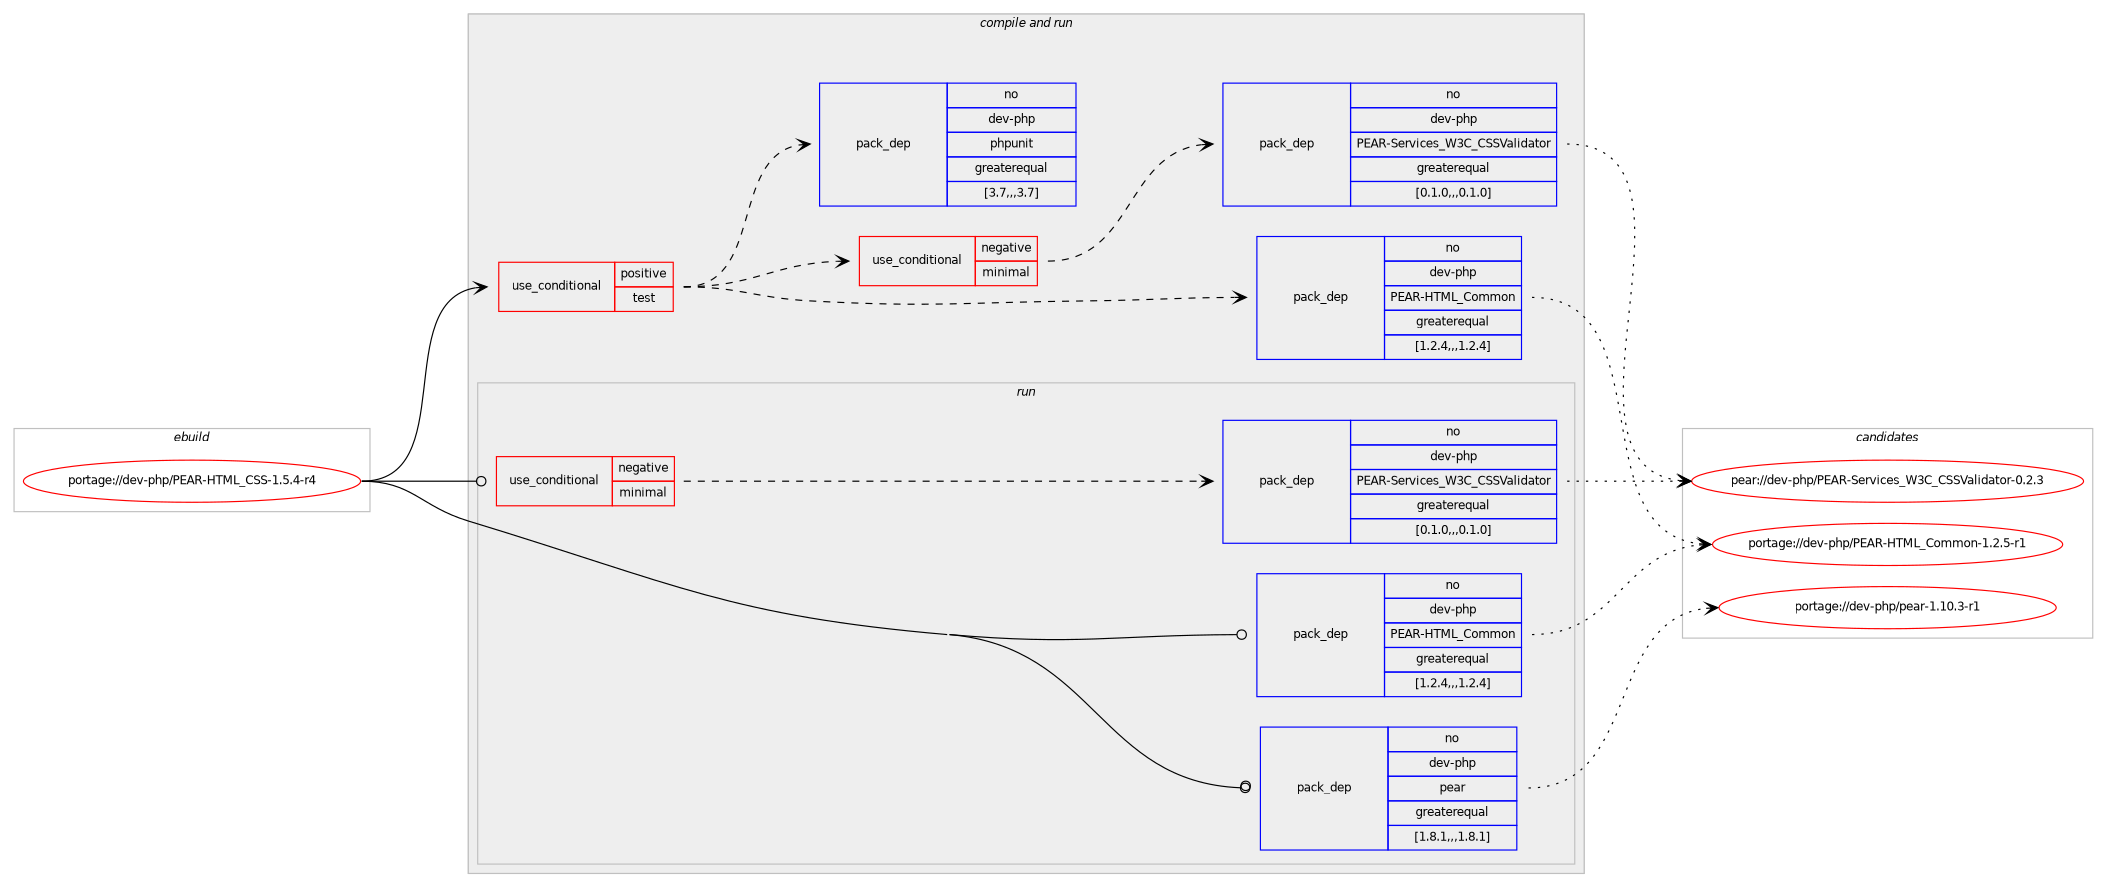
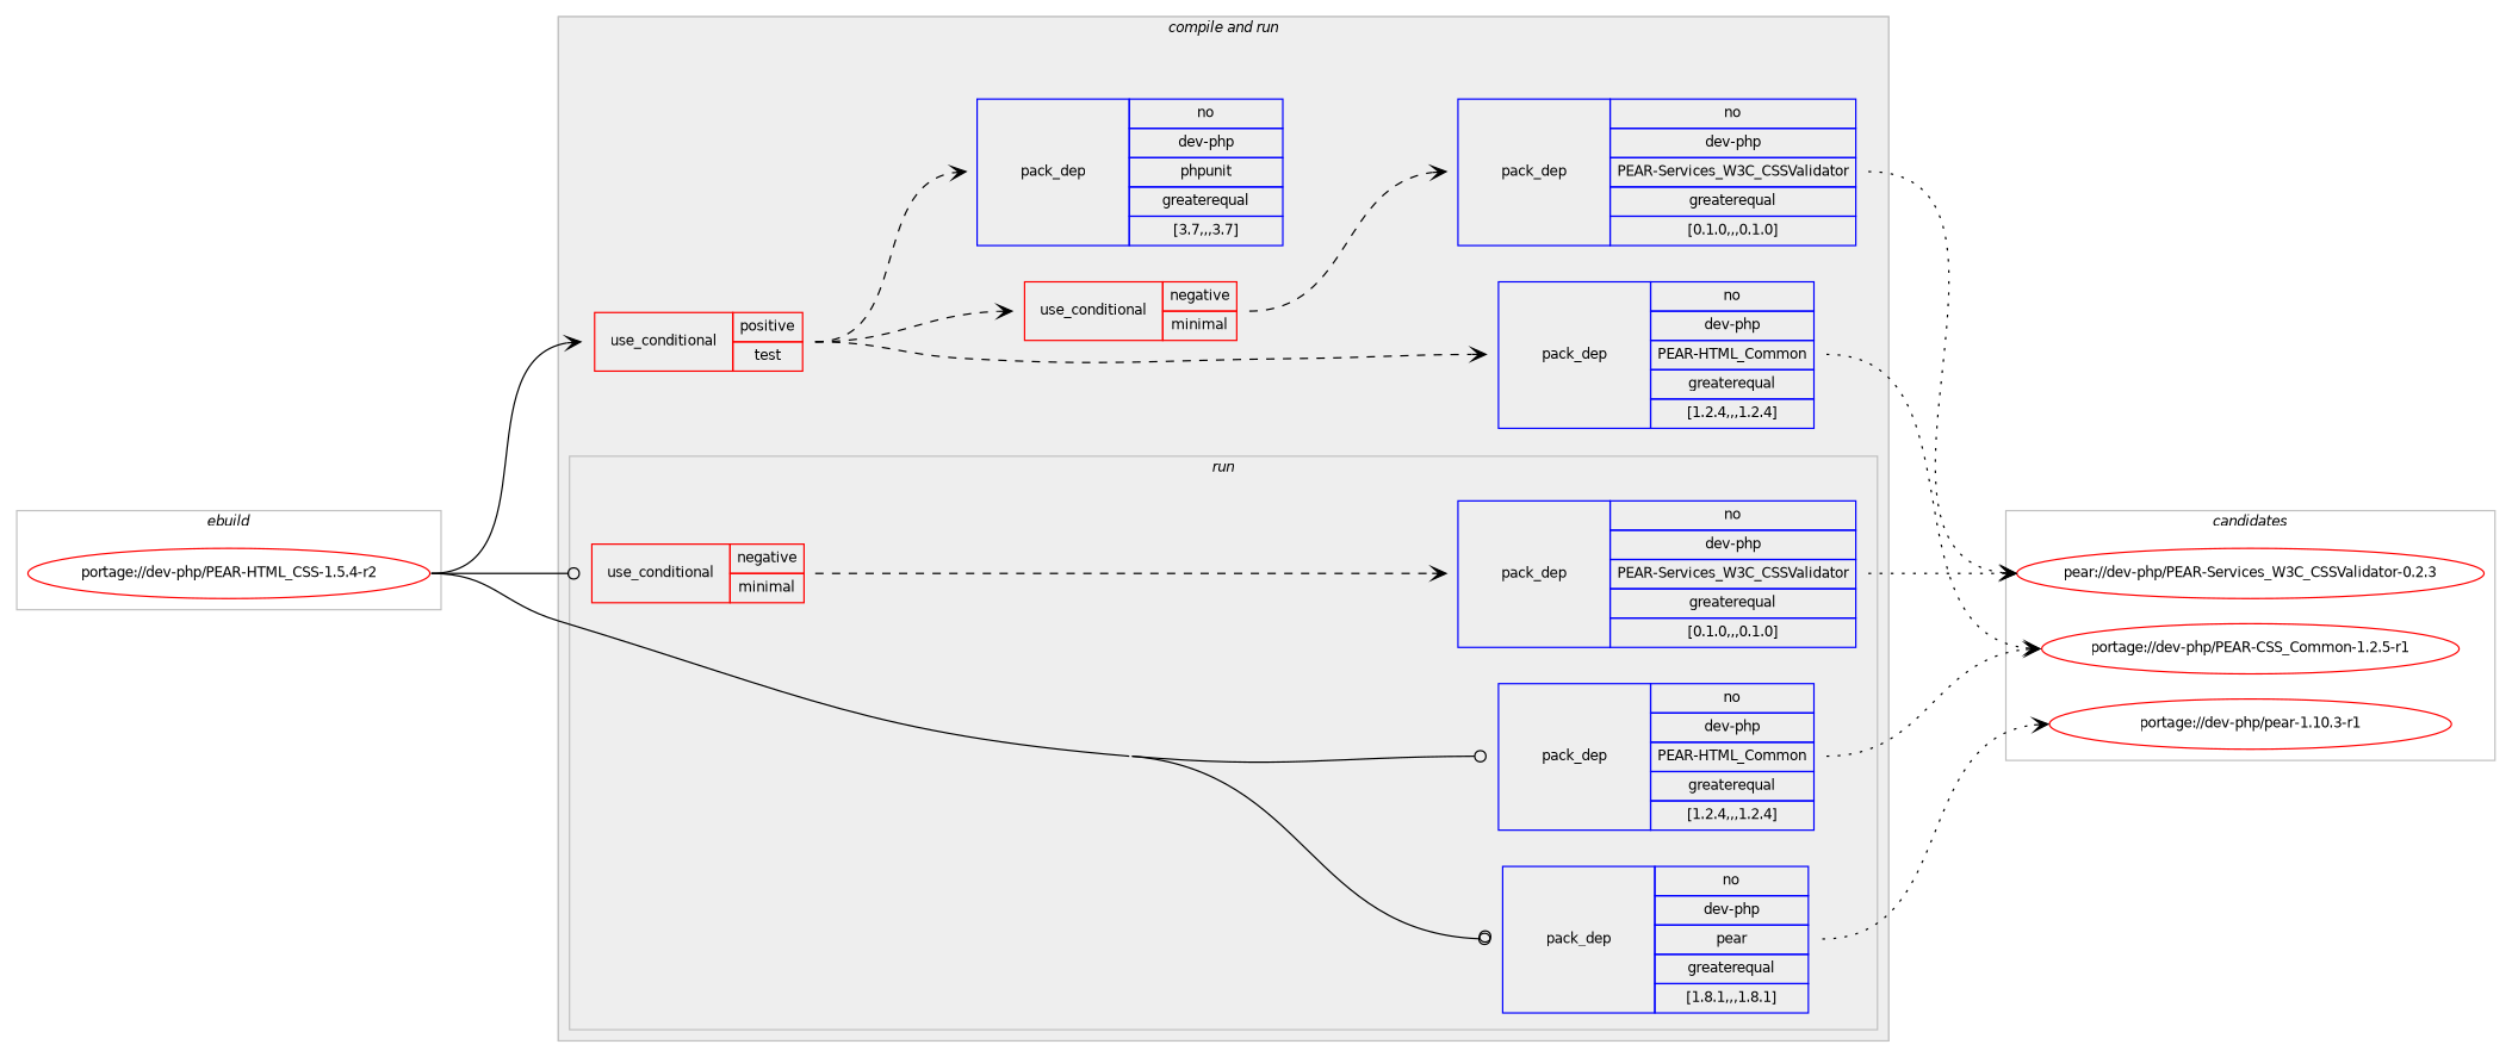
  digraph {
    compound=true
    concentrate=true
    fontname=Helvetica
    fontsize=10
    newrank=true
    rankdir=LR
    ranksep=1.5
    node [color=red fontname=Helvetica fontsize=10 shape=none]
    edge [arrowhead=vee headport=w style=dotted tailport=e weight=20]
-   n1 [label="portage://dev-php/PEAR-HTML_CSS-1.5.4-r4" width=4 shape=""]
+   n1 [label="portage://dev-php/PEAR-HTML_CSS-1.5.4-r2" width=4 shape=""]
    n2 [color=blue label=<<TABLE BORDER="0" CELLBORDER="1" CELLSPACING="0" CELLPADDING="4" WIDTH="220"><TR><TD ROWSPAN="6" CELLPADDING="30">pack_dep</TD></TR><TR><TD WIDTH="110">no</TD></TR><TR><TD>dev-php</TD></TR><TR><TD>PEAR-HTML_Common</TD></TR><TR><TD>greaterequal</TD></TR><TR><TD>[1.2.4,,,1.2.4]</TD></TR></TABLE>>]
    n3 [color=blue label=<<TABLE BORDER="0" CELLBORDER="1" CELLSPACING="0" CELLPADDING="4" WIDTH="220"><TR><TD ROWSPAN="6" CELLPADDING="30">pack_dep</TD></TR><TR><TD WIDTH="110">no</TD></TR><TR><TD>dev-php</TD></TR><TR><TD>PEAR-Services_W3C_CSSValidator</TD></TR><TR><TD>greaterequal</TD></TR><TR><TD>[0.1.0,,,0.1.0]</TD></TR></TABLE>>]
    n4 [label=<<TABLE BORDER="0" CELLBORDER="1" CELLSPACING="0" CELLPADDING="4"><TR><TD ROWSPAN="3" CELLPADDING="10">use_conditional</TD></TR><TR><TD>negative</TD></TR><TR><TD>minimal</TD></TR></TABLE>>]
    n5 [color=blue label=<<TABLE BORDER="0" CELLBORDER="1" CELLSPACING="0" CELLPADDING="4" WIDTH="220"><TR><TD ROWSPAN="6" CELLPADDING="30">pack_dep</TD></TR><TR><TD WIDTH="110">no</TD></TR><TR><TD>dev-php</TD></TR><TR><TD>phpunit</TD></TR><TR><TD>greaterequal</TD></TR><TR><TD>[3.7,,,3.7]</TD></TR></TABLE>>]
    n6 [label=<<TABLE BORDER="0" CELLBORDER="1" CELLSPACING="0" CELLPADDING="4"><TR><TD ROWSPAN="3" CELLPADDING="10">use_conditional</TD></TR><TR><TD>positive</TD></TR><TR><TD>test</TD></TR></TABLE>>]
    n7 [color=blue label=<<TABLE BORDER="0" CELLBORDER="1" CELLSPACING="0" CELLPADDING="4" WIDTH="220"><TR><TD ROWSPAN="6" CELLPADDING="30">pack_dep</TD></TR><TR><TD WIDTH="110">no</TD></TR><TR><TD>dev-php</TD></TR><TR><TD>PEAR-Services_W3C_CSSValidator</TD></TR><TR><TD>greaterequal</TD></TR><TR><TD>[0.1.0,,,0.1.0]</TD></TR></TABLE>>]
    n8 [label=<<TABLE BORDER="0" CELLBORDER="1" CELLSPACING="0" CELLPADDING="4"><TR><TD ROWSPAN="3" CELLPADDING="10">use_conditional</TD></TR><TR><TD>negative</TD></TR><TR><TD>minimal</TD></TR></TABLE>>]
    n9 [color=blue label=<<TABLE BORDER="0" CELLBORDER="1" CELLSPACING="0" CELLPADDING="4" WIDTH="220"><TR><TD ROWSPAN="6" CELLPADDING="30">pack_dep</TD></TR><TR><TD WIDTH="110">no</TD></TR><TR><TD>dev-php</TD></TR><TR><TD>PEAR-HTML_Common</TD></TR><TR><TD>greaterequal</TD></TR><TR><TD>[1.2.4,,,1.2.4]</TD></TR></TABLE>>]
    n10 [color=blue label=<<TABLE BORDER="0" CELLBORDER="1" CELLSPACING="0" CELLPADDING="4" WIDTH="220"><TR><TD ROWSPAN="6" CELLPADDING="30">pack_dep</TD></TR><TR><TD WIDTH="110">no</TD></TR><TR><TD>dev-php</TD></TR><TR><TD>pear</TD></TR><TR><TD>greaterequal</TD></TR><TR><TD>[1.8.1,,,1.8.1]</TD></TR></TABLE>>]
-   n11 [label="portage://dev-php/PEAR-HTML_Common-1.2.5-r1" width=4 shape=""]
+   n11 [label="portage://dev-php/PEAR-CSS_Common-1.2.5-r1" width=4 shape=""]
    n12 [label="pear://dev-php/PEAR-Services_W3C_CSSValidator-0.2.3" width=4 shape=""]
    n13 [label="portage://dev-php/pear-1.10.3-r1" width=4 shape=""]
    subgraph cluster_1 {
      color=gray
      label=<<i>ebuild</i>>
      n1
    }
    subgraph cluster_2 {
      color=gray
      label=<<i>dependencies</i>>
      subgraph cluster_3 {
        color=gray
        fillcolor="#eeeeee"
        label=<<i>compile</i>>
        style=filled
        subgraph sub_4 {
          color=gray
          fillcolor="#eeeeee"
          label=<<i>compile</i>>
          style=filled
          n6
          subgraph sub_5 {
            color=gray
            fillcolor="#eeeeee"
            label=<<i>compile</i>>
            style=filled
            n2
          }
          subgraph sub_6 {
            color=gray
            fillcolor="#eeeeee"
            label=<<i>compile</i>>
            style=filled
            n4
            subgraph sub_7 {
              color=gray
              fillcolor="#eeeeee"
              label=<<i>compile</i>>
              style=filled
              n3
            }
          }
          subgraph sub_8 {
            color=gray
            fillcolor="#eeeeee"
            label=<<i>compile</i>>
            style=filled
            n5
          }
        }
      }
      subgraph cluster_9 {
        color=gray
        fillcolor="#eeeeee"
        label=<<i>compile and run</i>>
        style=filled
      }
      subgraph cluster_10 {
        color=gray
        fillcolor="#eeeeee"
        label=<<i>run</i>>
        style=filled
        subgraph sub_11 {
          color=gray
          fillcolor="#eeeeee"
          label=<<i>run</i>>
          style=filled
          n8
          subgraph sub_12 {
            color=gray
            fillcolor="#eeeeee"
            label=<<i>run</i>>
            style=filled
            n7
          }
        }
        subgraph sub_13 {
          color=gray
          fillcolor="#eeeeee"
          label=<<i>run</i>>
          style=filled
          n9
        }
        subgraph sub_14 {
          color=gray
          fillcolor="#eeeeee"
          label=<<i>run</i>>
          style=filled
          n10
        }
      }
    }
    subgraph cluster_15 {
      color=gray
      label=<<i>candidates</i>>
      rank=same
      subgraph sub_16 {
        color=black
        label=<<i>candidates</i>>
        nodesep=1
        rank=same
        n11
      }
      subgraph sub_17 {
        color=black
        label=<<i>candidates</i>>
        nodesep=1
        rank=same
        n12
      }
      subgraph sub_18 {
        color=black
        label=<<i>candidates</i>>
        nodesep=1
        rank=same
      }
      subgraph sub_19 {
        color=black
        label=<<i>candidates</i>>
        nodesep=1
        rank=same
        n12
      }
      subgraph sub_20 {
        color=black
        label=<<i>candidates</i>>
        nodesep=1
        rank=same
        n11
      }
      subgraph sub_21 {
        color=black
        label=<<i>candidates</i>>
        nodesep=1
        rank=same
        n13
      }
    }
    n1 -> n6 [style=solid]
    n1 -> n8 [arrowhead=odot style=solid]
    n1 -> n9 [arrowhead=odot style=solid]
    n1 -> n10 [arrowhead=odot style=solid]
    n2 -> n11 [weight=100]
    n3 -> n12 [weight=100]
    n4 -> n3 [style=dashed]
    n6 -> n2 [style=dashed]
    n6 -> n4 [style=dashed]
    n6 -> n5 [style=dashed]
    n7 -> n12 [weight=100]
    n8 -> n7 [style=dashed]
    n9 -> n11 [weight=100]
    n10 -> n13 [weight=100]
  }
